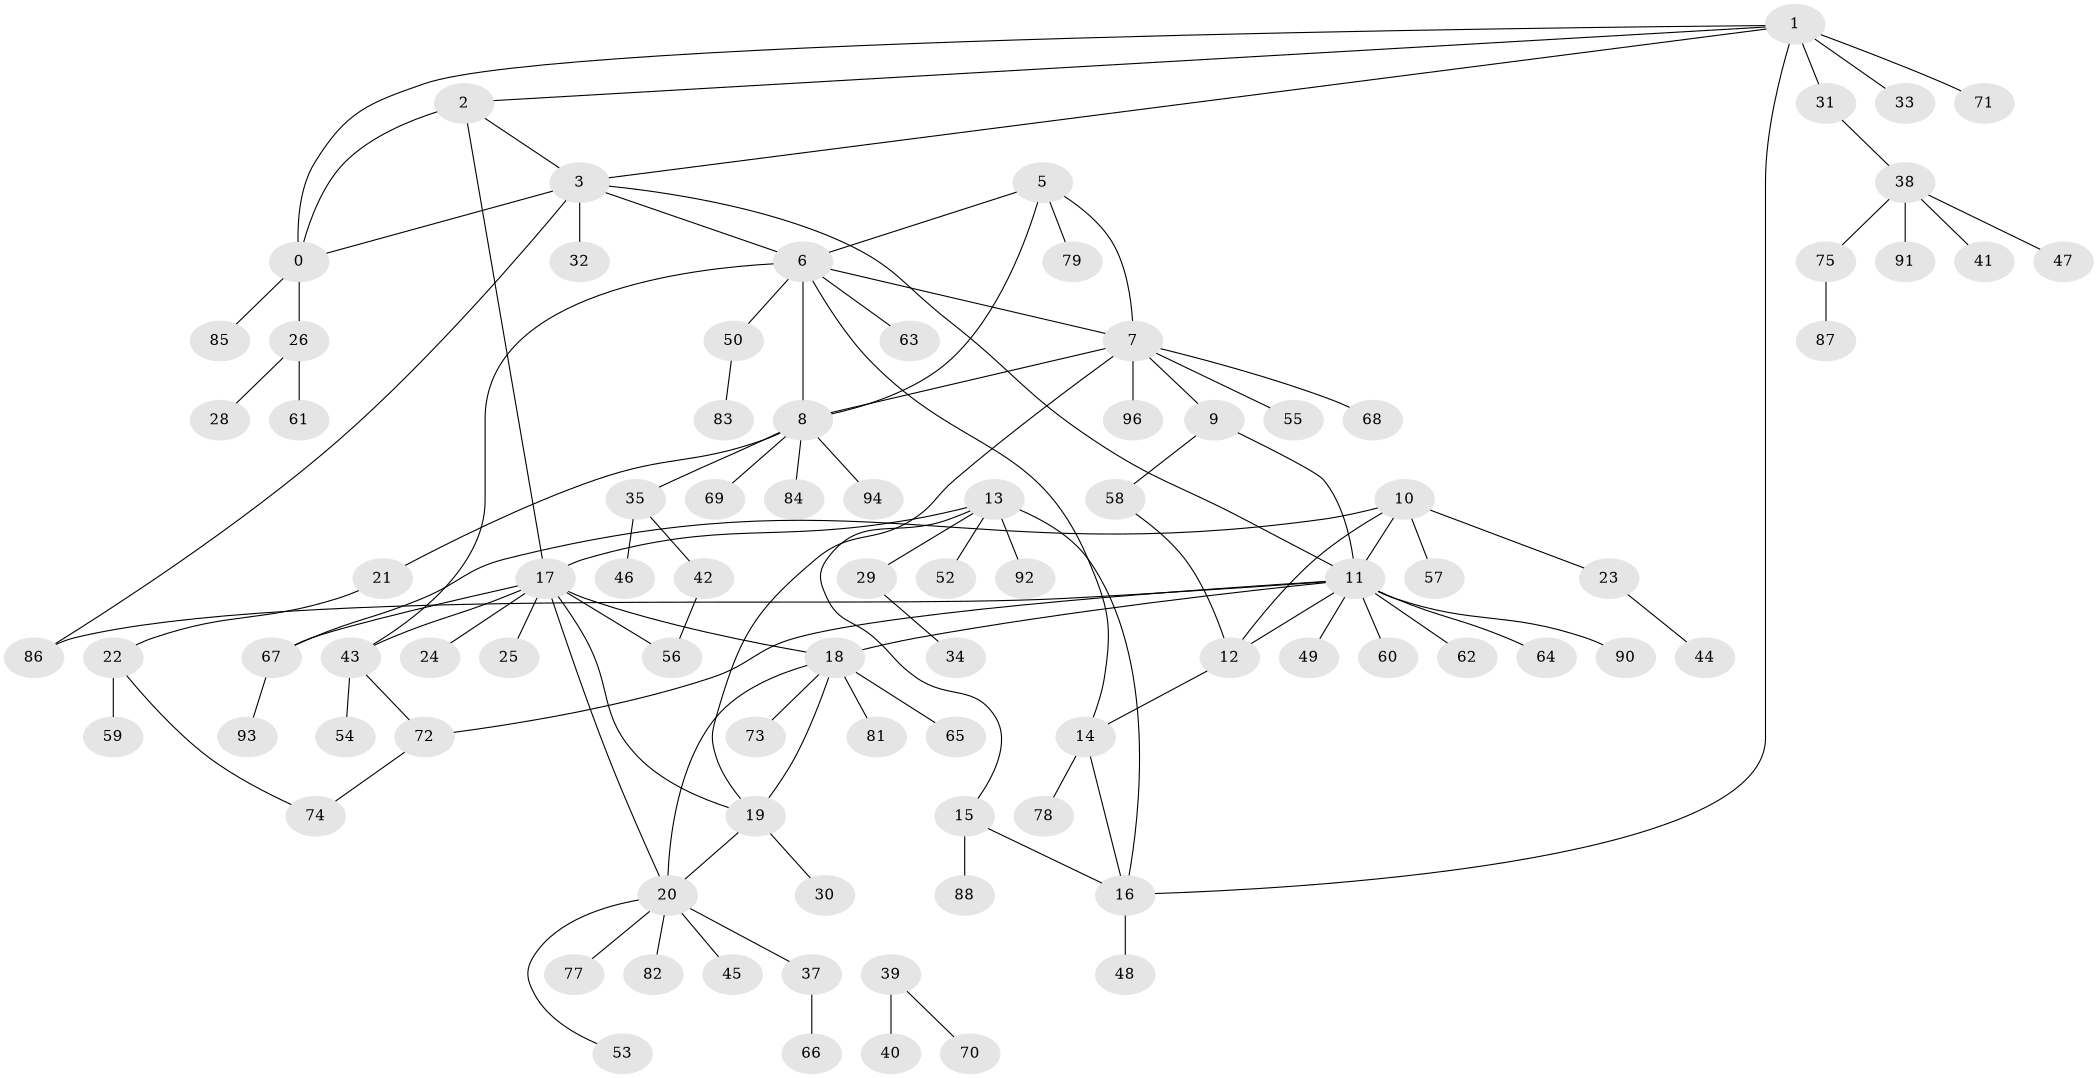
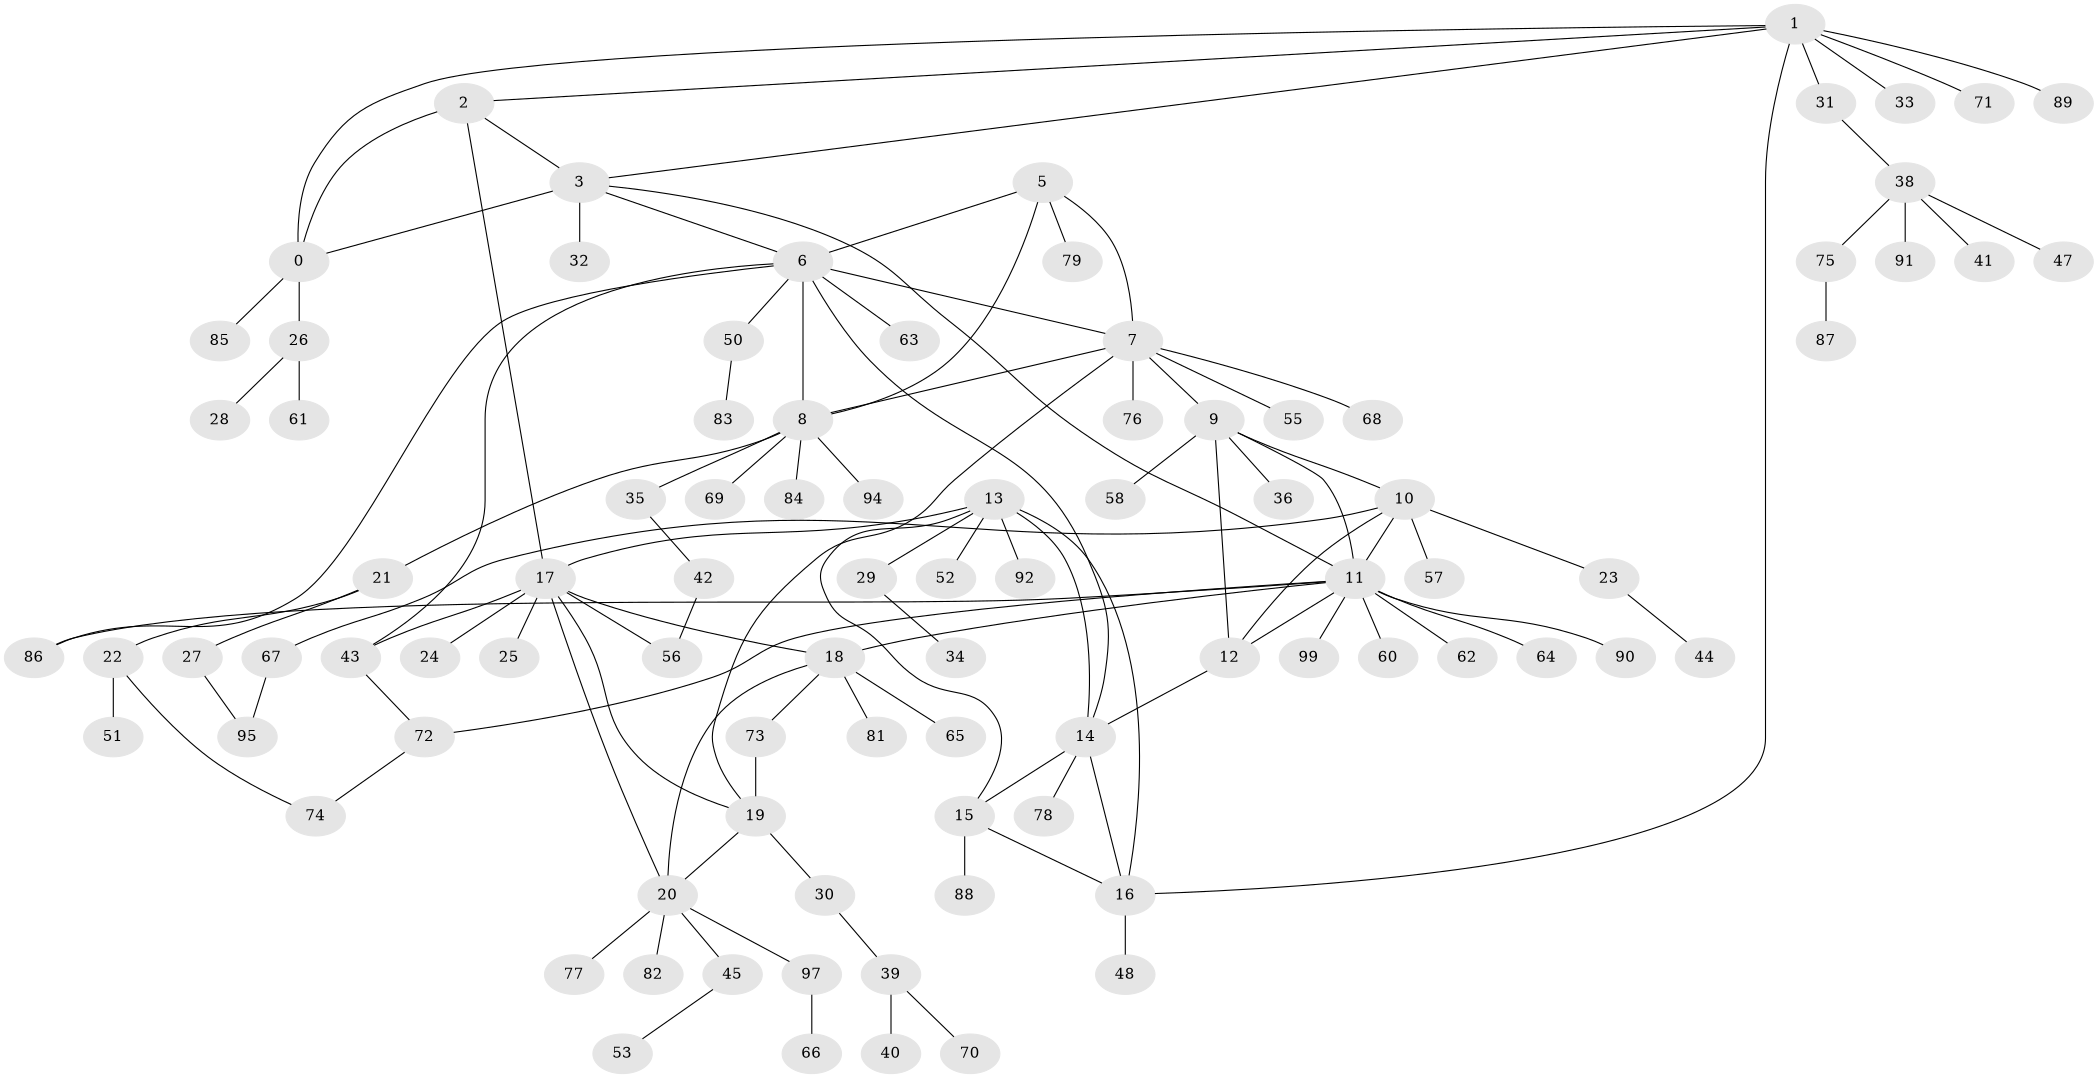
  graph {
    node [color=gray90 style=filled]
    1
    2
    3
    n4 [label=0]
    16
    31
    33
    71
+   89
    17
    6
    11
    32
    86
    26
    85
    48
    38
    43
    19
    67
    18
    20
    24
    25
    56
    7
    8
    14
    50
    63
    12
-   49
+   49 [label=99]
    60
    62
    64
    72
    90
    28
    61
    5
    79
    9
    55
    68
-   76 [label=96]
+   76
    21
    35
    69
    84
    94
    15
    78
-   54
    83
    10
+   36
    58
    30
    22
+   27
    42
-   46
    23
    57
    44
-   93
+   93 [label=95]
    65
    73
    81
    74
    13
    29
    52
    92
    88
    34
-   37
+   37 [label=97]
    45
    53
    77
    82
    39
    66
-   59
+   59 [label=51]
    40
    70
    41
    47
    75
    91
    87
    1 -- 2
    1 -- 3
    1 -- n4
    1 -- 16
    1 -- 31
    1 -- 33
    1 -- 71
+   1 -- 89
    2 -- 3
    2 -- n4
    2 -- 17
    3 -- n4
    3 -- 6
    3 -- 11
    3 -- 32
-   3 -- 86
+   6 -- 86
    n4 -- 26
    n4 -- 85
    16 -- 48
    31 -- 38
    17 -- 43
    17 -- 19
-   17 -- 67
    17 -- 18
    17 -- 20
    17 -- 24
    17 -- 25
    17 -- 56
    6 -- 43
    6 -- 7
    6 -- 8
    6 -- 14
    6 -- 50
    6 -- 63
    11 -- 86
    11 -- 18
    11 -- 12
    11 -- 49
    11 -- 60
    11 -- 62
    11 -- 64
    11 -- 72
    11 -- 90
    26 -- 28
    26 -- 61
    38 -- 41
    38 -- 47
    38 -- 75
    38 -- 91
    43 -- 72
-   43 -- 54
    19 -- 20
    19 -- 30
    67 -- 93
-   18 -- 19
+   73 -- 19
    18 -- 20
    18 -- 65
    18 -- 73
    18 -- 81
    20 -- 37
    20 -- 45
-   20 -- 53
+   45 -- 53
    20 -- 77
    20 -- 82
    7 -- 19
    7 -- 8
    7 -- 9
    7 -- 55
    7 -- 68
    7 -- 76
    8 -- 21
    8 -- 35
    8 -- 69
    8 -- 84
    8 -- 94
    14 -- 16
+   14 -- 15
    14 -- 78
    50 -- 83
    12 -- 14
    72 -- 74
    5 -- 6
    5 -- 7
    5 -- 8
    5 -- 79
    9 -- 11
-   58 -- 12
+   9 -- 12
+   9 -- 10
+   9 -- 36
    9 -- 58
    21 -- 22
+   21 -- 27
    35 -- 42
-   35 -- 46
    15 -- 16
    15 -- 88
    10 -- 11
    10 -- 67
    10 -- 12
    10 -- 23
    10 -- 57
+   30 -- 39
    22 -- 74
    22 -- 59
+   27 -- 93
    42 -- 56
    23 -- 44
    13 -- 16
    13 -- 17
+   13 -- 14
    13 -- 15
    13 -- 29
    13 -- 52
    13 -- 92
    29 -- 34
    37 -- 66
    39 -- 40
    39 -- 70
    75 -- 87
  }
